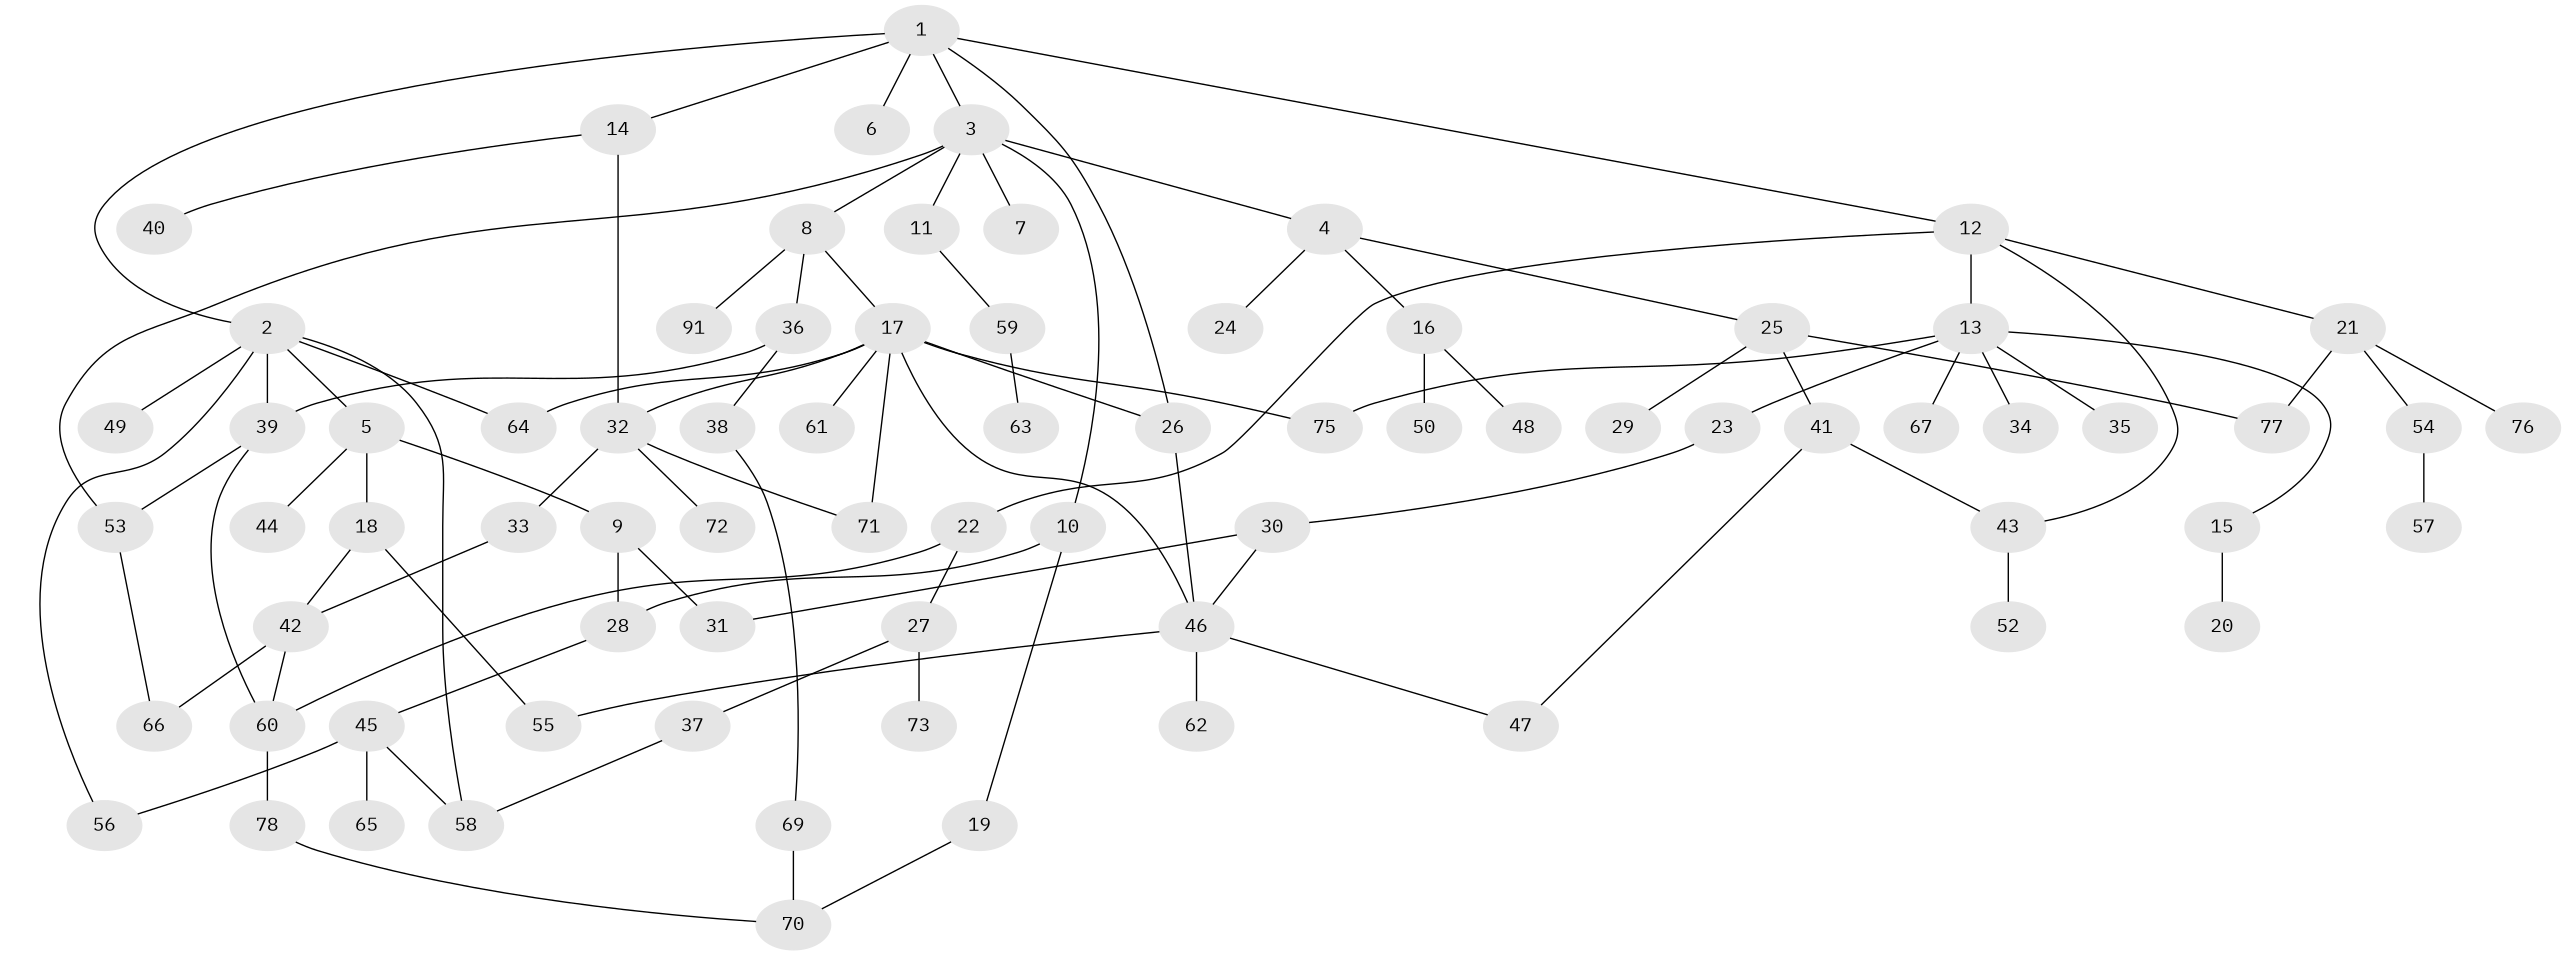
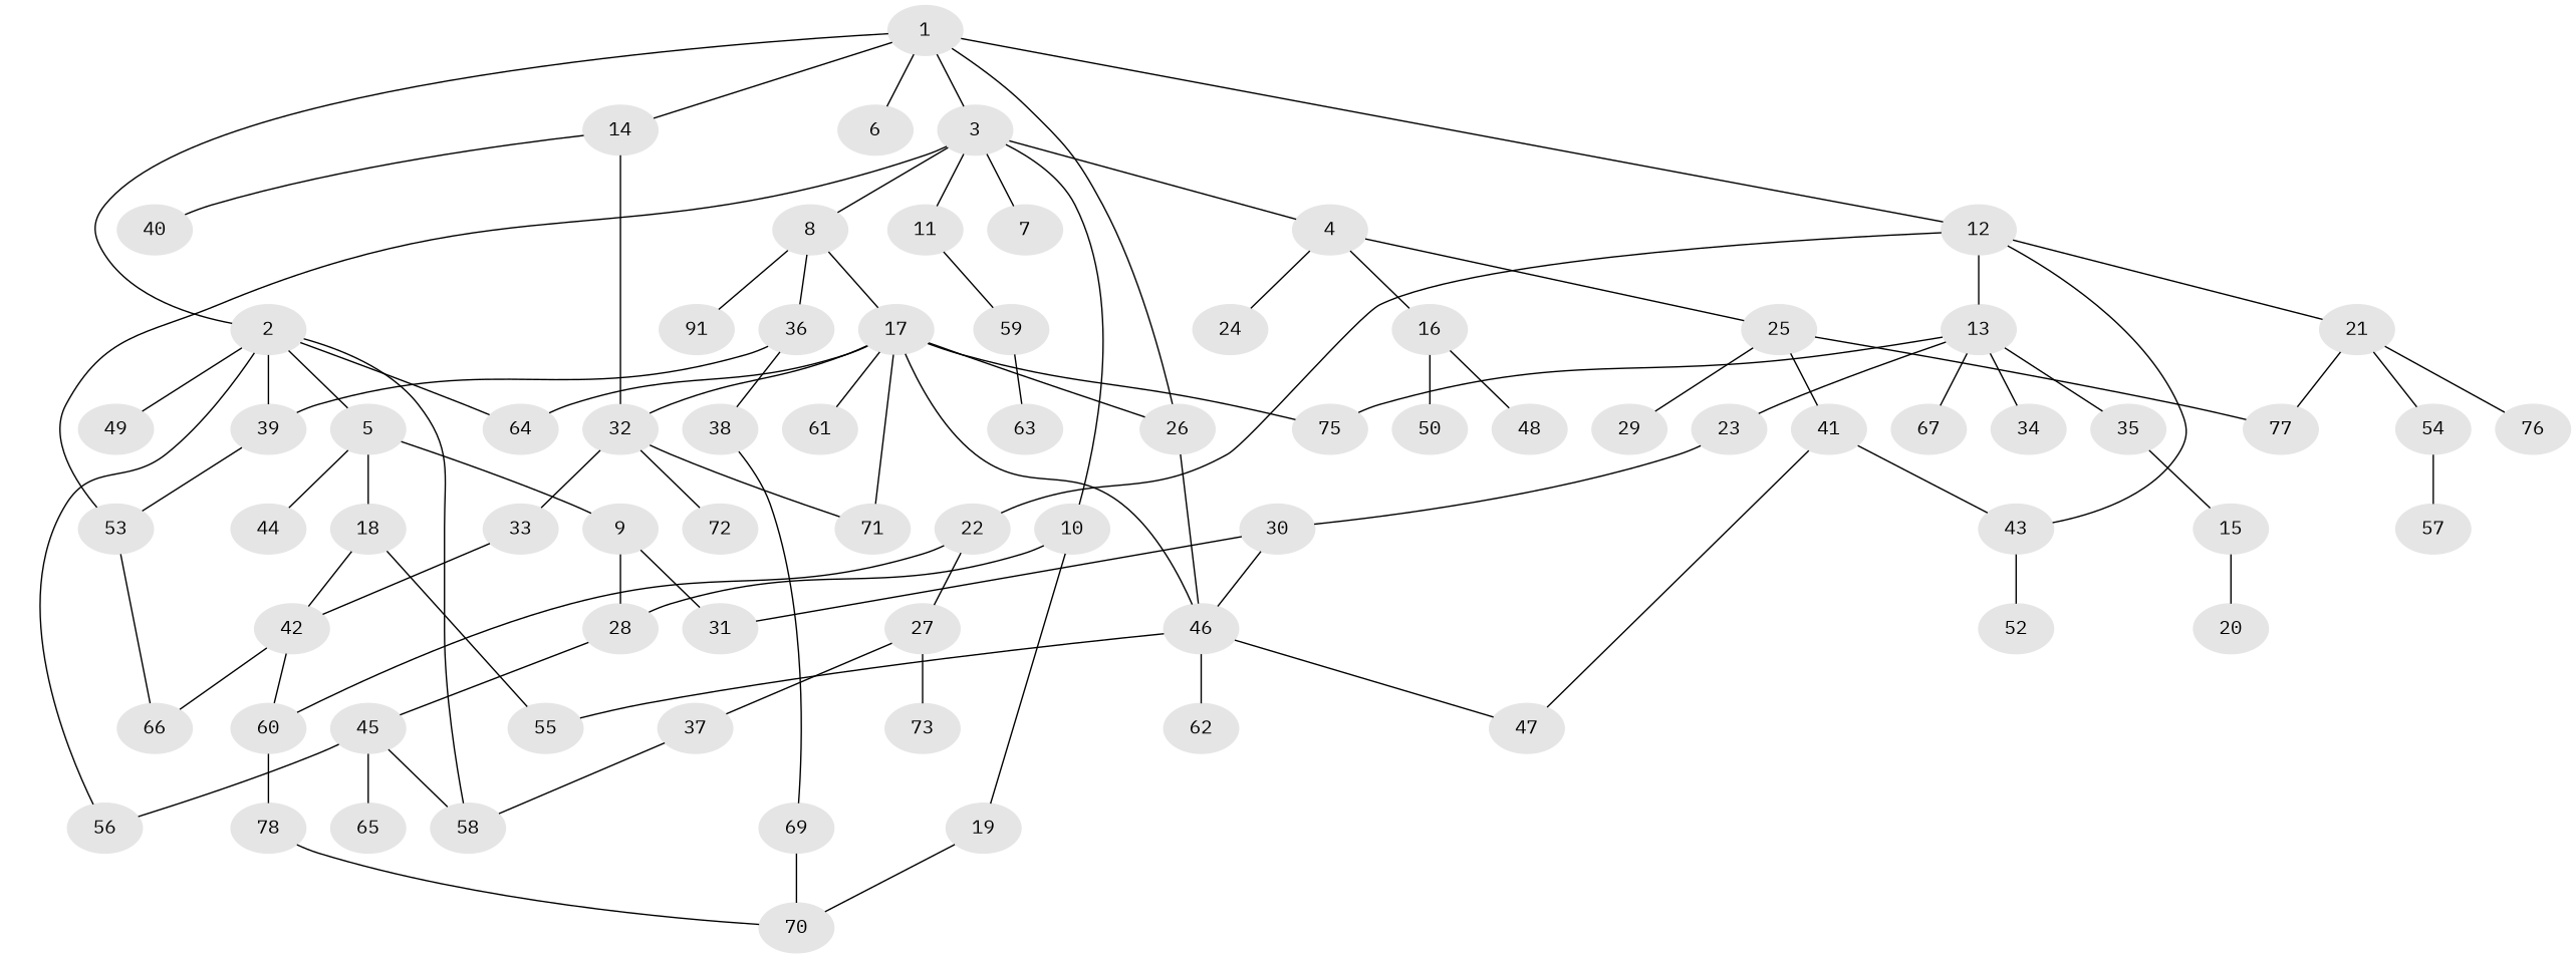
  graph {
    fontname="IBM Plex Mono"
    node [color=gray90 fontname="IBM Plex Mono" style=filled]
    edge [fontname="IBM Plex Mono"]
    1
    2
    3
    6
    12
    14
    26
    5
    39
    49
    56
    58
    64
    4
    7
    8
    10
    11
    53
    13
    21
    22
    43
    32
    40
    46
    9
    18
    44
    60
    16
    24
    25
    17
    36
    n36 [label=91]
    28
    19
    59
    66
    48
    50
    n43 [label=77]
    29
    41
    31
    42
    55
    75
    61
    71
    38
    45
    70
    63
    15
    23
    34
    35
    67
    54
    76
    27
    52
    20
    30
    33
    72
    47
    62
    57
    37
    73
    n74 [label=78]
    65
    69
    1 -- 2
    1 -- 3
    1 -- 6
    1 -- 12
    1 -- 14
    1 -- 26
    2 -- 5
    2 -- 39
    2 -- 49
    2 -- 56
    2 -- 58
    2 -- 64
    3 -- 4
    3 -- 7
    3 -- 8
    3 -- 10
    3 -- 11
    3 -- 53
    12 -- 13
    12 -- 21
    12 -- 22
    12 -- 43
    14 -- 32
    14 -- 40
    26 -- 46
    5 -- 9
    5 -- 18
    5 -- 44
    39 -- 53
-   39 -- 60
    4 -- 16
    4 -- 24
    4 -- 25
    8 -- 17
    8 -- 36
    8 -- n36
    10 -- 28
    10 -- 19
    11 -- 59
    53 -- 66
    13 -- 75
-   13 -- 15
+   35 -- 15
    13 -- 23
    13 -- 34
    13 -- 35
    13 -- 67
    21 -- n43
    21 -- 54
    21 -- 76
    22 -- 60
    22 -- 27
    43 -- 52
    32 -- 71
    32 -- 33
    32 -- 72
    46 -- 55
    46 -- 47
    46 -- 62
    9 -- 28
    9 -- 31
    18 -- 42
    18 -- 55
    60 -- n74
    16 -- 48
    16 -- 50
    25 -- n43
    25 -- 29
    25 -- 41
    17 -- 26
    17 -- 64
    17 -- 32
    17 -- 46
    17 -- 75
    17 -- 61
    17 -- 71
    36 -- 39
    36 -- 38
    28 -- 45
    19 -- 70
    59 -- 63
    41 -- 43
    41 -- 47
    42 -- 60
    42 -- 66
    38 -- 69
    45 -- 56
    45 -- 58
    45 -- 65
    15 -- 20
    23 -- 30
    54 -- 57
    27 -- 37
    27 -- 73
    30 -- 46
    30 -- 31
    33 -- 42
    37 -- 58
    n74 -- 70
    69 -- 70
  }
